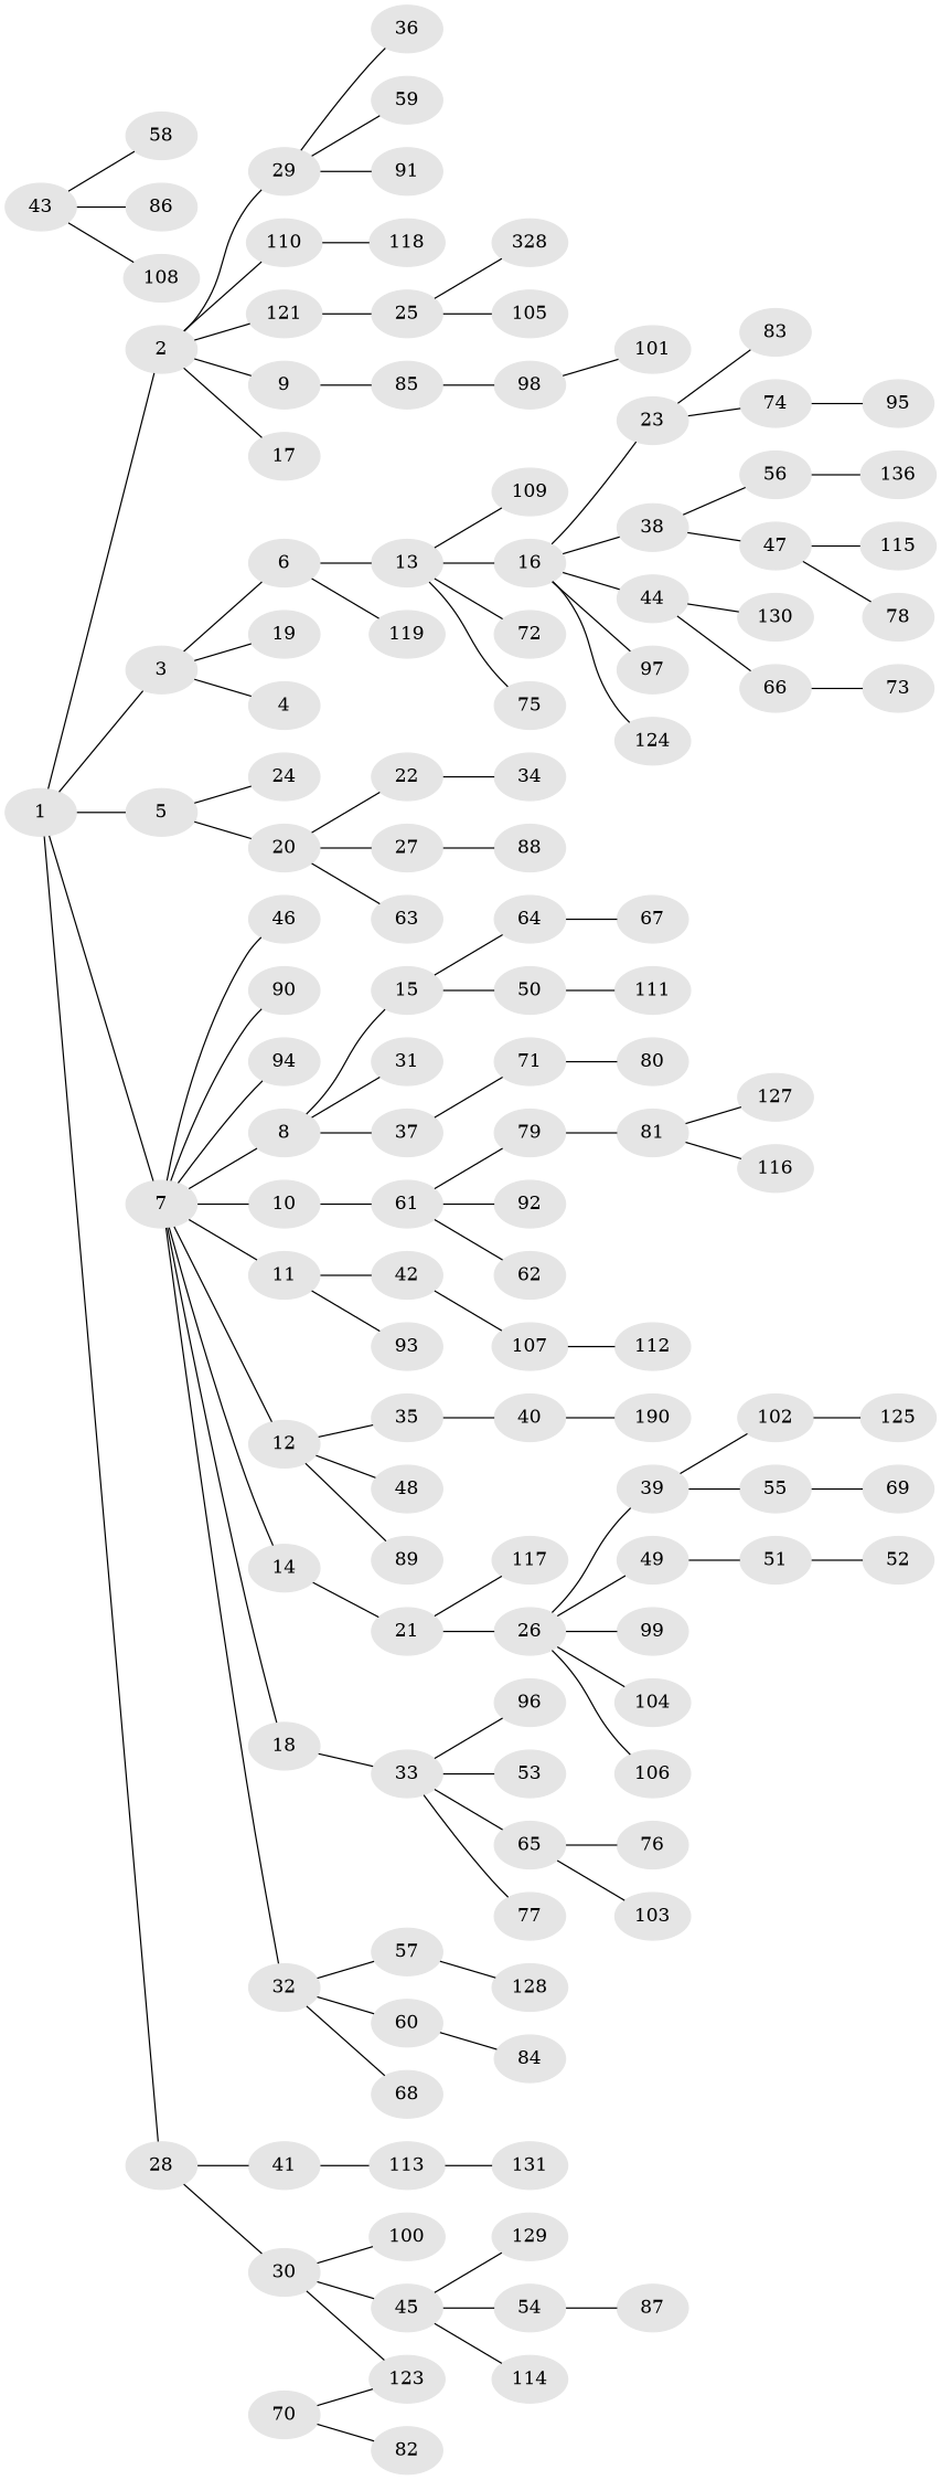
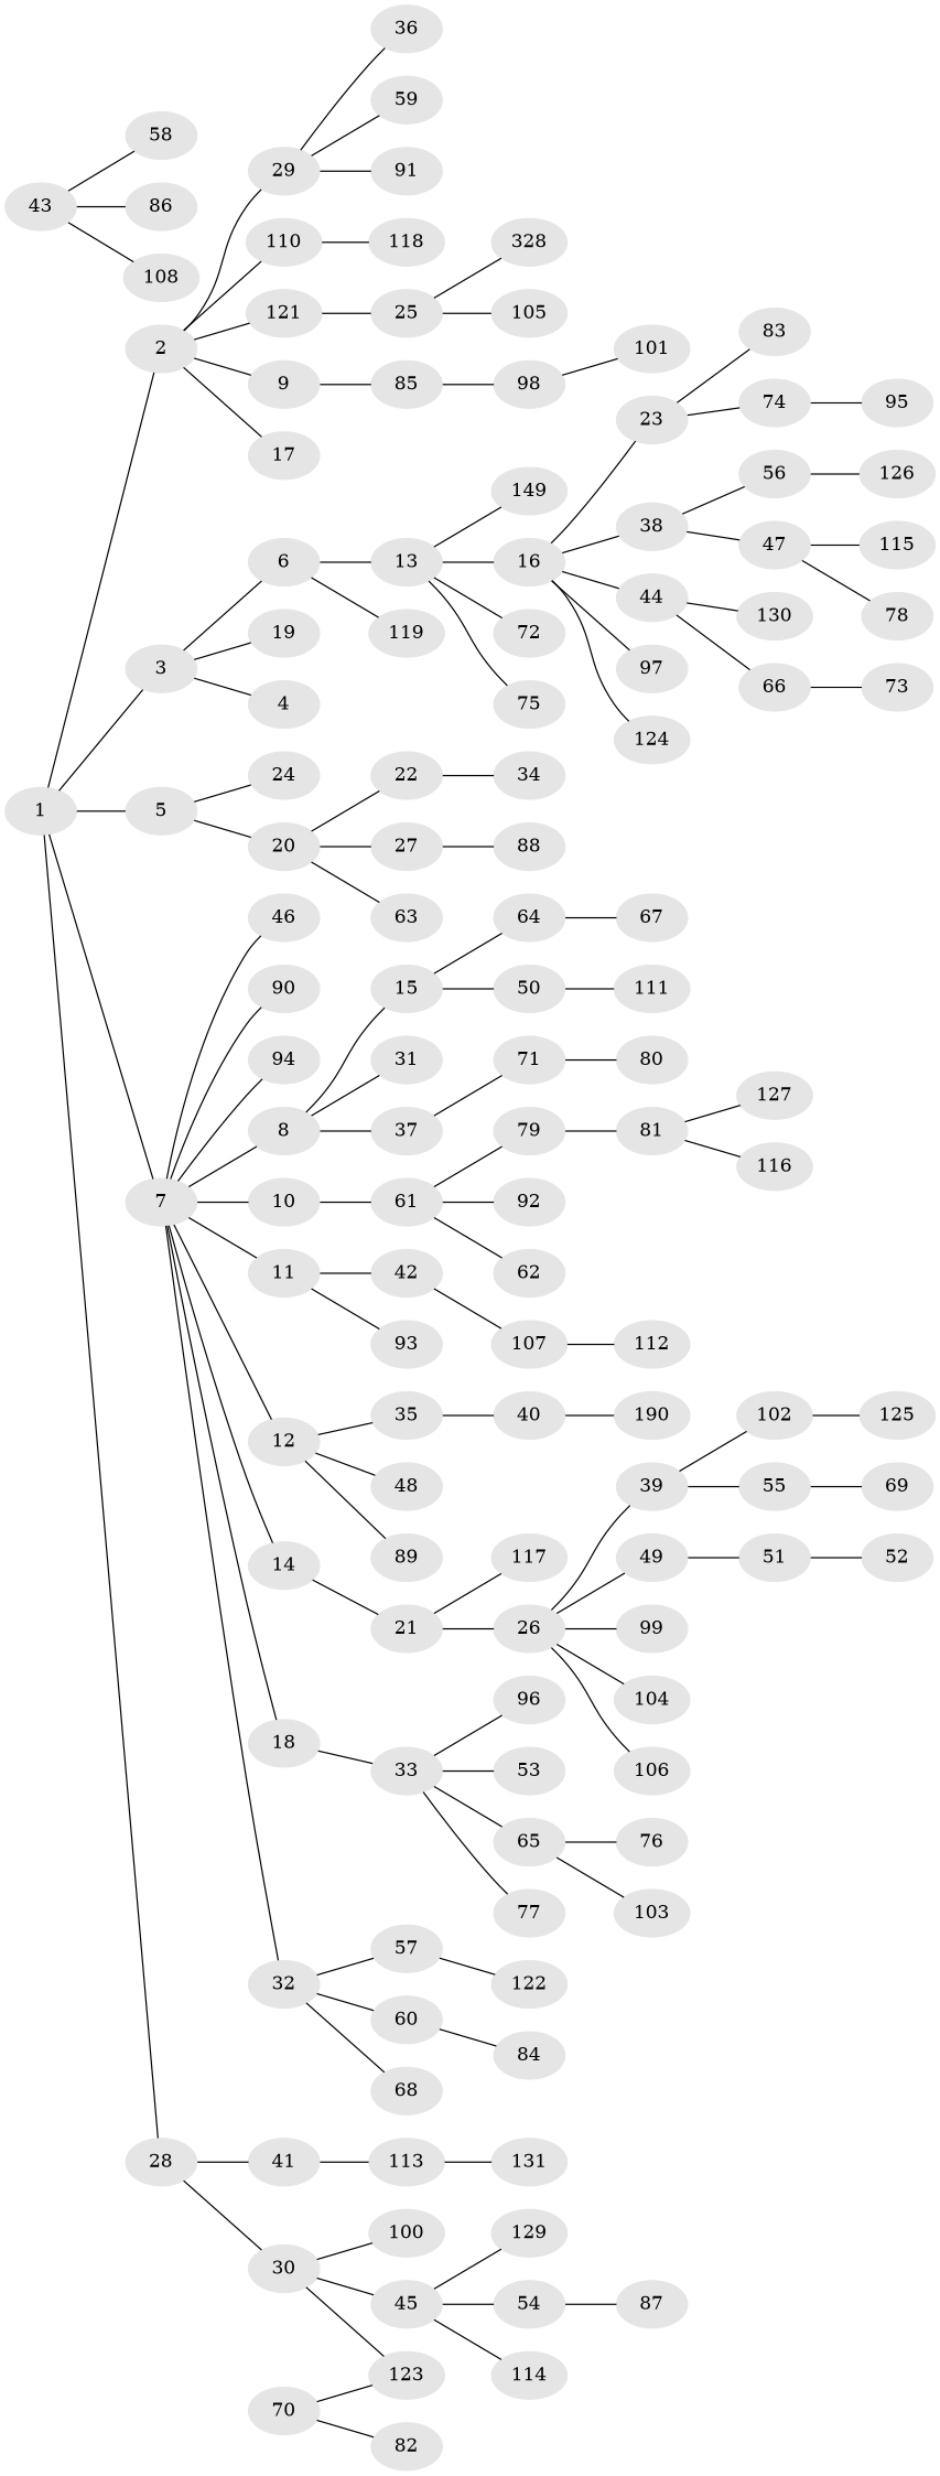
  graph {
    rankdir=LR
    node [color=gray90 style=filled]
    1
    2
    3
    5
    7
    28
    9
    17
    29
    110
    121
    4
    6
    19
    20
    24
    8
    10
    11
    12
    14
    18
    32
    46
    90
    94
    30
    41
    85
    36
    59
    91
    118
    25
    13
    119
    43
    58
    86
    108
    105
    n42 [label=328]
    22
    27
    63
    16
    72
    75
-   109
+   109 [label=149]
    15
    31
    37
    61
    42
    93
    35
    48
    89
    21
    33
    57
    60
    68
    50
    64
    71
    98
    62
    79
    92
    107
    40
    23
    38
    44
    97
    124
    26
    117
    111
    67
    74
    83
    47
    56
    66
    130
    53
    65
    77
    96
    34
    88
    39
    49
    99
    104
    106
    95
    55
    102
    51
    45
    100
    123
    113
    54
    114
    129
    70
    82
-   122 [label=128]
+   122
    84
    76
    103
    n116 [label=190]
    80
    78
    115
-   126 [label=136]
+   126
    69
    125
    131
    112
    73
    87
    52
    81
    116
    127
    101
    1 -- 2
    1 -- 3
    1 -- 5
    1 -- 7
    1 -- 28
    2 -- 9
    2 -- 17
    2 -- 29
    2 -- 110
    2 -- 121
    3 -- 4
    3 -- 6
    3 -- 19
    5 -- 20
    5 -- 24
    7 -- 8
    7 -- 10
    7 -- 11
    7 -- 12
    7 -- 14
    7 -- 18
    7 -- 32
    7 -- 46
    7 -- 90
    7 -- 94
    28 -- 30
    28 -- 41
    9 -- 85
    29 -- 36
    29 -- 59
    29 -- 91
    110 -- 118
    121 -- 25
    6 -- 13
    6 -- 119
    20 -- 22
    20 -- 27
    20 -- 63
    8 -- 15
    8 -- 31
    8 -- 37
    10 -- 61
    11 -- 42
    11 -- 93
    12 -- 35
    12 -- 48
    12 -- 89
    14 -- 21
    18 -- 33
    32 -- 57
    32 -- 60
    32 -- 68
    30 -- 45
    30 -- 100
    30 -- 123
    41 -- 113
    85 -- 98
    25 -- 105
    25 -- n42
    13 -- 16
    13 -- 72
    13 -- 75
    13 -- 109
    43 -- 58
    43 -- 86
    43 -- 108
    22 -- 34
    27 -- 88
    16 -- 23
    16 -- 38
    16 -- 44
    16 -- 97
    16 -- 124
    15 -- 50
    15 -- 64
    37 -- 71
    61 -- 62
    61 -- 79
    61 -- 92
    42 -- 107
    35 -- 40
    21 -- 26
    21 -- 117
    33 -- 53
    33 -- 65
    33 -- 77
    33 -- 96
    57 -- 122
    60 -- 84
    50 -- 111
    64 -- 67
    71 -- 80
    98 -- 101
    79 -- 81
    107 -- 112
    40 -- n116
    23 -- 74
    23 -- 83
    38 -- 47
    38 -- 56
    44 -- 66
    44 -- 130
    26 -- 39
    26 -- 49
    26 -- 99
    26 -- 104
    26 -- 106
    74 -- 95
    47 -- 78
    47 -- 115
    56 -- 126
    66 -- 73
    65 -- 76
    65 -- 103
    39 -- 55
    39 -- 102
    49 -- 51
    55 -- 69
    102 -- 125
    51 -- 52
    45 -- 54
    45 -- 114
    45 -- 129
    113 -- 131
    54 -- 87
    70 -- 123
    70 -- 82
    81 -- 116
    81 -- 127
  }
